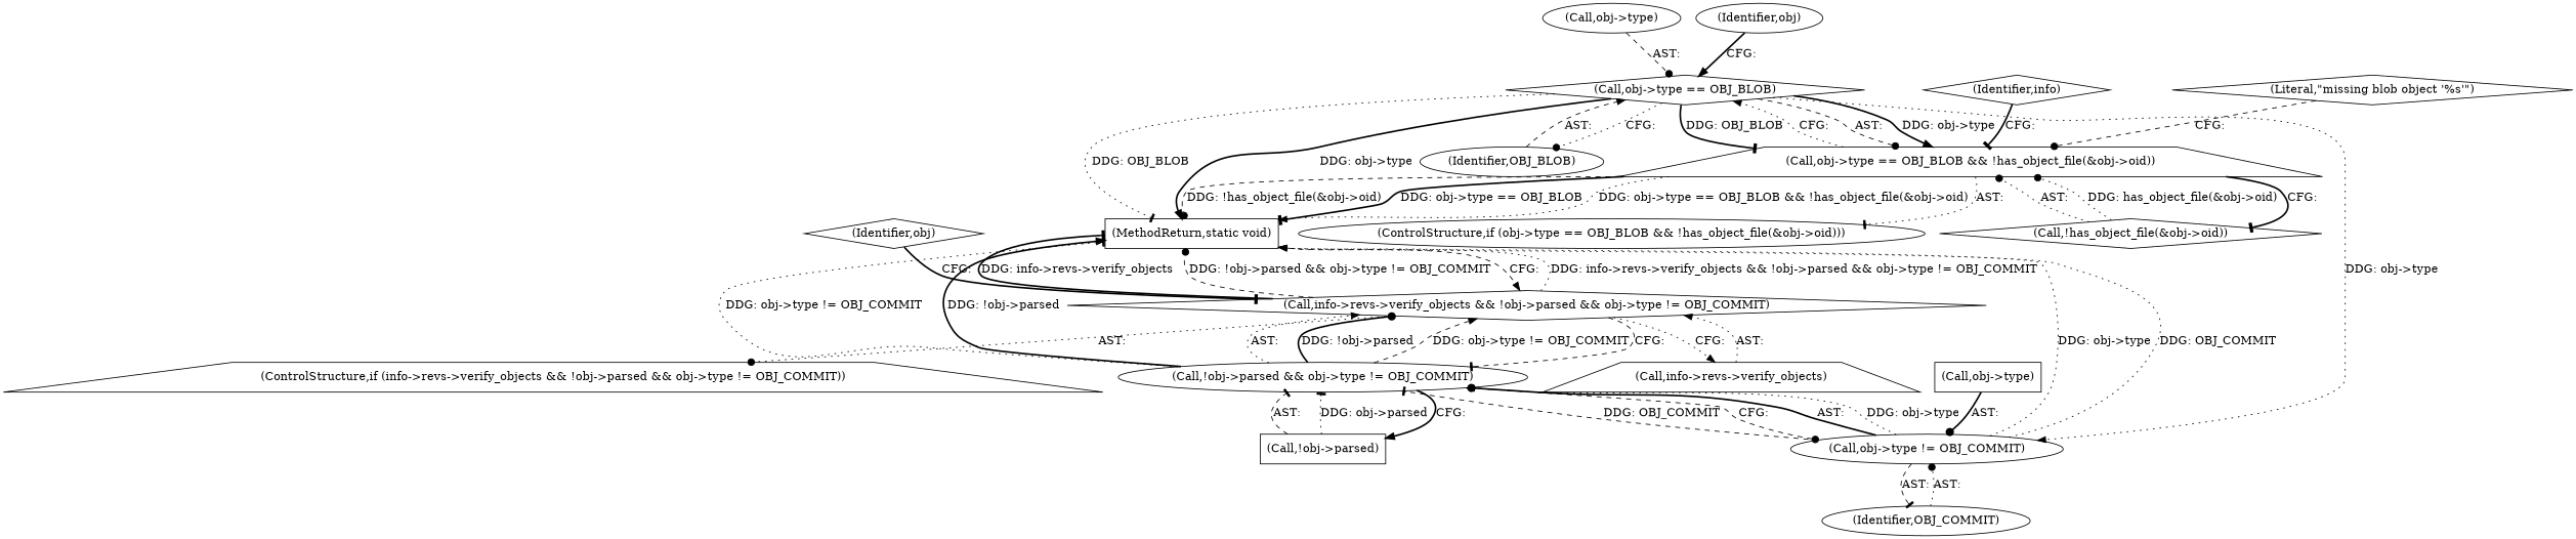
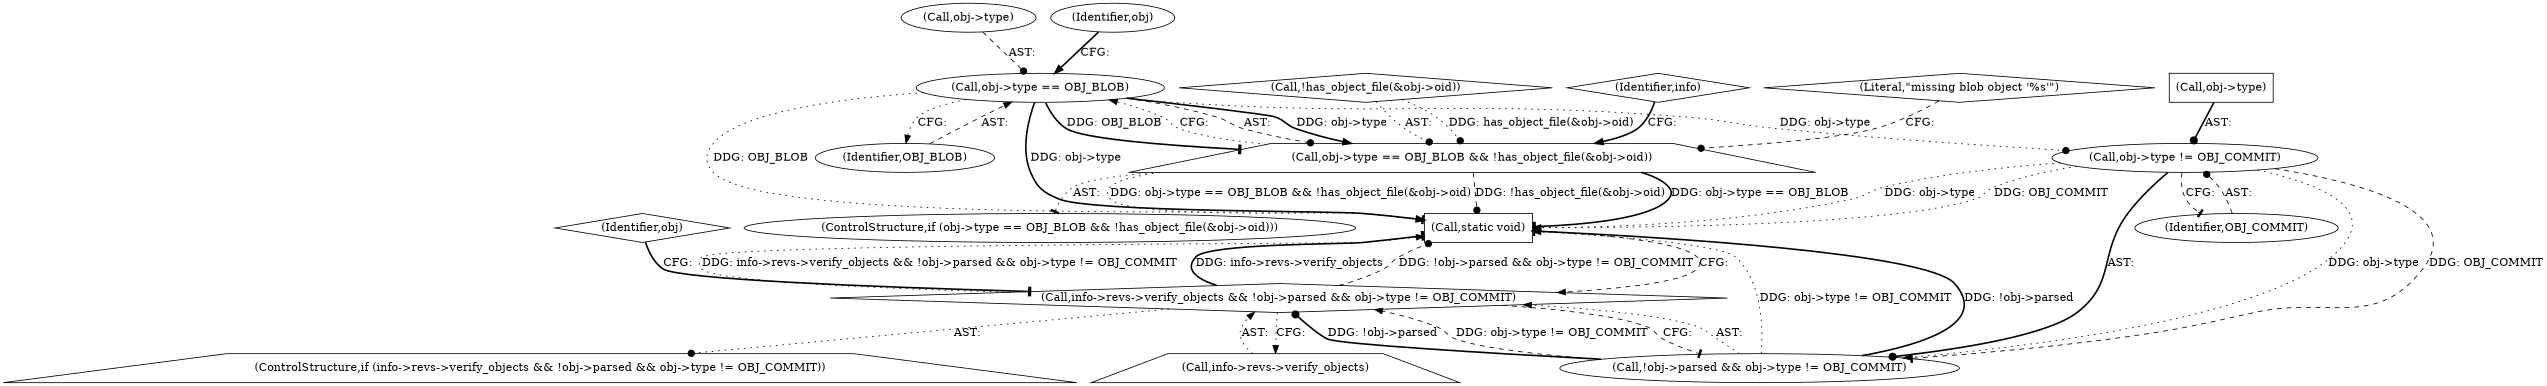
  digraph {
    node [shape=ellipse]
    edge [arrowhead=normal style=dotted]
-   n1 [label="(Call,obj->type == OBJ_BLOB)" shape=diamond]
+   n1 [label="(Call,obj->type == OBJ_BLOB)"]
    n2 [label="(Call,obj->type == OBJ_BLOB && !has_object_file(&obj->oid))" shape=trapezium]
    n3 [label="(Call,obj->type != OBJ_COMMIT)"]
    n4 [label="(Identifier,OBJ_BLOB)"]
-   n5 [label="(MethodReturn,static void)" shape=box]
+   n5 [label="(Call,static void)" shape=box]
    n6 [label="(ControlStructure,if (obj->type == OBJ_BLOB && !has_object_file(&obj->oid)))"]
    n7 [label="(Call,!has_object_file(&obj->oid))" shape=diamond]
    n8 [label="(Call,!obj->parsed && obj->type != OBJ_COMMIT)"]
    n9 [label="(Identifier,OBJ_COMMIT)"]
    n10 [label="(Call,info->revs->verify_objects && !obj->parsed && obj->type != OBJ_COMMIT)" shape=diamond]
-   n11 [label="(Call,!obj->parsed)" shape=box]
    n12 [label="(ControlStructure,if (info->revs->verify_objects && !obj->parsed && obj->type != OBJ_COMMIT))" shape=trapezium]
    n13 [label="(Call,info->revs->verify_objects)" shape=trapezium]
    n14 [label="(Identifier,info)" shape=diamond]
    n15 [label="(Identifier,obj)" shape=diamond]
    n16 [label="(Call,obj->type)" shape=box]
    n17 [label="(Literal,\"missing blob object '%s'\")" shape=diamond]
    n18 [label="(Call,obj->type)"]
    n19 [label="(Identifier,obj)"]
    n1 -> n2 [arrowhead=dot label="AST: " style=dashed]
    n1 -> n2 [label="DDG: obj->type" style=bold]
    n1 -> n2 [arrowhead=tee label="DDG: OBJ_BLOB" style=bold]
-   n1 -> n3 [label="DDG: obj->type"]
-   n1 -> n4 [arrowhead=dot label="CFG: "]
+   n1 -> n3 [arrowhead=dot label="DDG: obj->type"]
+   n1 -> n4 [label="CFG: "]
    n1 -> n5 [label="DDG: obj->type" style=bold]
    n1 -> n5 [arrowhead=tee label="DDG: OBJ_BLOB"]
    n2 -> n1 [label="CFG: "]
    n2 -> n5 [arrowhead=dot label="DDG: !has_object_file(&obj->oid)" style=dashed]
    n2 -> n5 [arrowhead=tee label="DDG: obj->type == OBJ_BLOB" style=bold]
    n2 -> n5 [label="DDG: obj->type == OBJ_BLOB && !has_object_file(&obj->oid)"]
    n2 -> n6 [arrowhead=tee label="AST: "]
-   n2 -> n7 [arrowhead=tee label="CFG: " style=bold]
    n3 -> n5 [label="DDG: obj->type"]
    n3 -> n5 [label="DDG: OBJ_COMMIT"]
    n3 -> n8 [arrowhead=dot label="AST: " style=bold]
    n3 -> n8 [label="DDG: obj->type"]
    n3 -> n8 [arrowhead=tee label="DDG: OBJ_COMMIT" style=dashed]
-   n3 -> n9 [arrowhead=tee label="AST: " style=dashed]
+   n3 -> n9 [arrowhead=tee label="CFG: " style=dashed]
    n4 -> n1 [label="AST: " style=dashed]
    n5 -> n10 [label="CFG: " style=dashed]
    n7 -> n2 [arrowhead=dot label="AST: "]
    n7 -> n2 [arrowhead=dot label="DDG: has_object_file(&obj->oid)"]
-   n8 -> n3 [arrowhead=dot label="CFG: " style=dashed]
    n8 -> n5 [arrowhead=tee label="DDG: obj->type != OBJ_COMMIT"]
    n8 -> n5 [label="DDG: !obj->parsed" style=bold]
    n8 -> n10 [label="AST: "]
    n8 -> n10 [arrowhead=dot label="DDG: !obj->parsed" style=bold]
    n8 -> n10 [label="DDG: obj->type != OBJ_COMMIT" style=dashed]
-   n8 -> n11 [label="CFG: " style=bold]
-   n9 -> n3 [arrowhead=dot label="AST: "]
+   n9 -> n3 [arrowhead=dot label="AST: " style=dashed]
    n10 -> n5 [label="DDG: info->revs->verify_objects && !obj->parsed && obj->type != OBJ_COMMIT"]
    n10 -> n5 [arrowhead=tee label="DDG: info->revs->verify_objects" style=bold]
    n10 -> n5 [arrowhead=dot label="DDG: !obj->parsed && obj->type != OBJ_COMMIT" style=dashed]
    n10 -> n8 [arrowhead=tee label="CFG: " style=dashed]
    n10 -> n12 [arrowhead=dot label="AST: "]
    n10 -> n13 [label="CFG: "]
-   n11 -> n8 [arrowhead=tee label="AST: " style=dashed]
-   n11 -> n8 [arrowhead=tee label="DDG: obj->parsed"]
    n13 -> n10 [label="AST: "]
-   n14 -> n2 [arrowhead=tee label="CFG: " style=bold]
+   n14 -> n2 [label="CFG: " style=bold]
    n15 -> n10 [arrowhead=tee label="CFG: " style=bold]
    n16 -> n3 [arrowhead=dot label="AST: " style=bold]
    n17 -> n2 [arrowhead=dot label="CFG: " style=dashed]
    n18 -> n1 [arrowhead=dot label="AST: " style=dashed]
    n19 -> n1 [label="CFG: " style=bold]
  }
